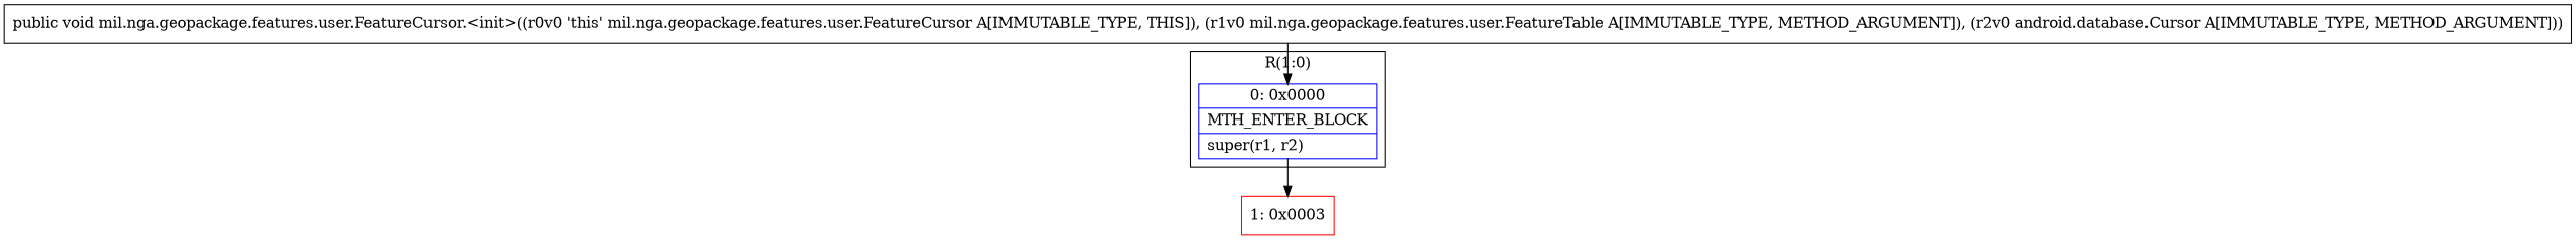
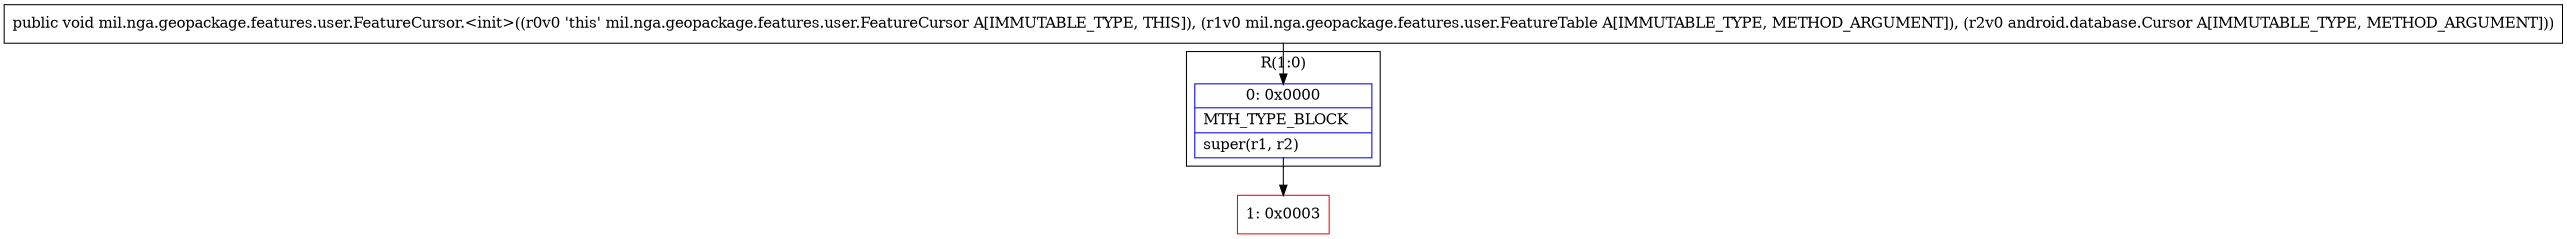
  digraph {
    node [shape=record]
-   n1 [color=blue label="{0\:\ 0x0000|MTH_ENTER_BLOCK\l|super(r1, r2)\l}"]
+   n1 [color=blue label="{0\:\ 0x0000|MTH_TYPE_BLOCK\l|super(r1, r2)\l}"]
    n2 [color=red label="{1\:\ 0x0003}"]
    n3 [label="{public void mil.nga.geopackage.features.user.FeatureCursor.\<init\>((r0v0 'this' mil.nga.geopackage.features.user.FeatureCursor A[IMMUTABLE_TYPE, THIS]), (r1v0 mil.nga.geopackage.features.user.FeatureTable A[IMMUTABLE_TYPE, METHOD_ARGUMENT]), (r2v0 android.database.Cursor A[IMMUTABLE_TYPE, METHOD_ARGUMENT])) }"]
    subgraph cluster_1 {
      label="R(1:0)"
      n1
    }
    n1 -> n2
    n3 -> n1
  }
